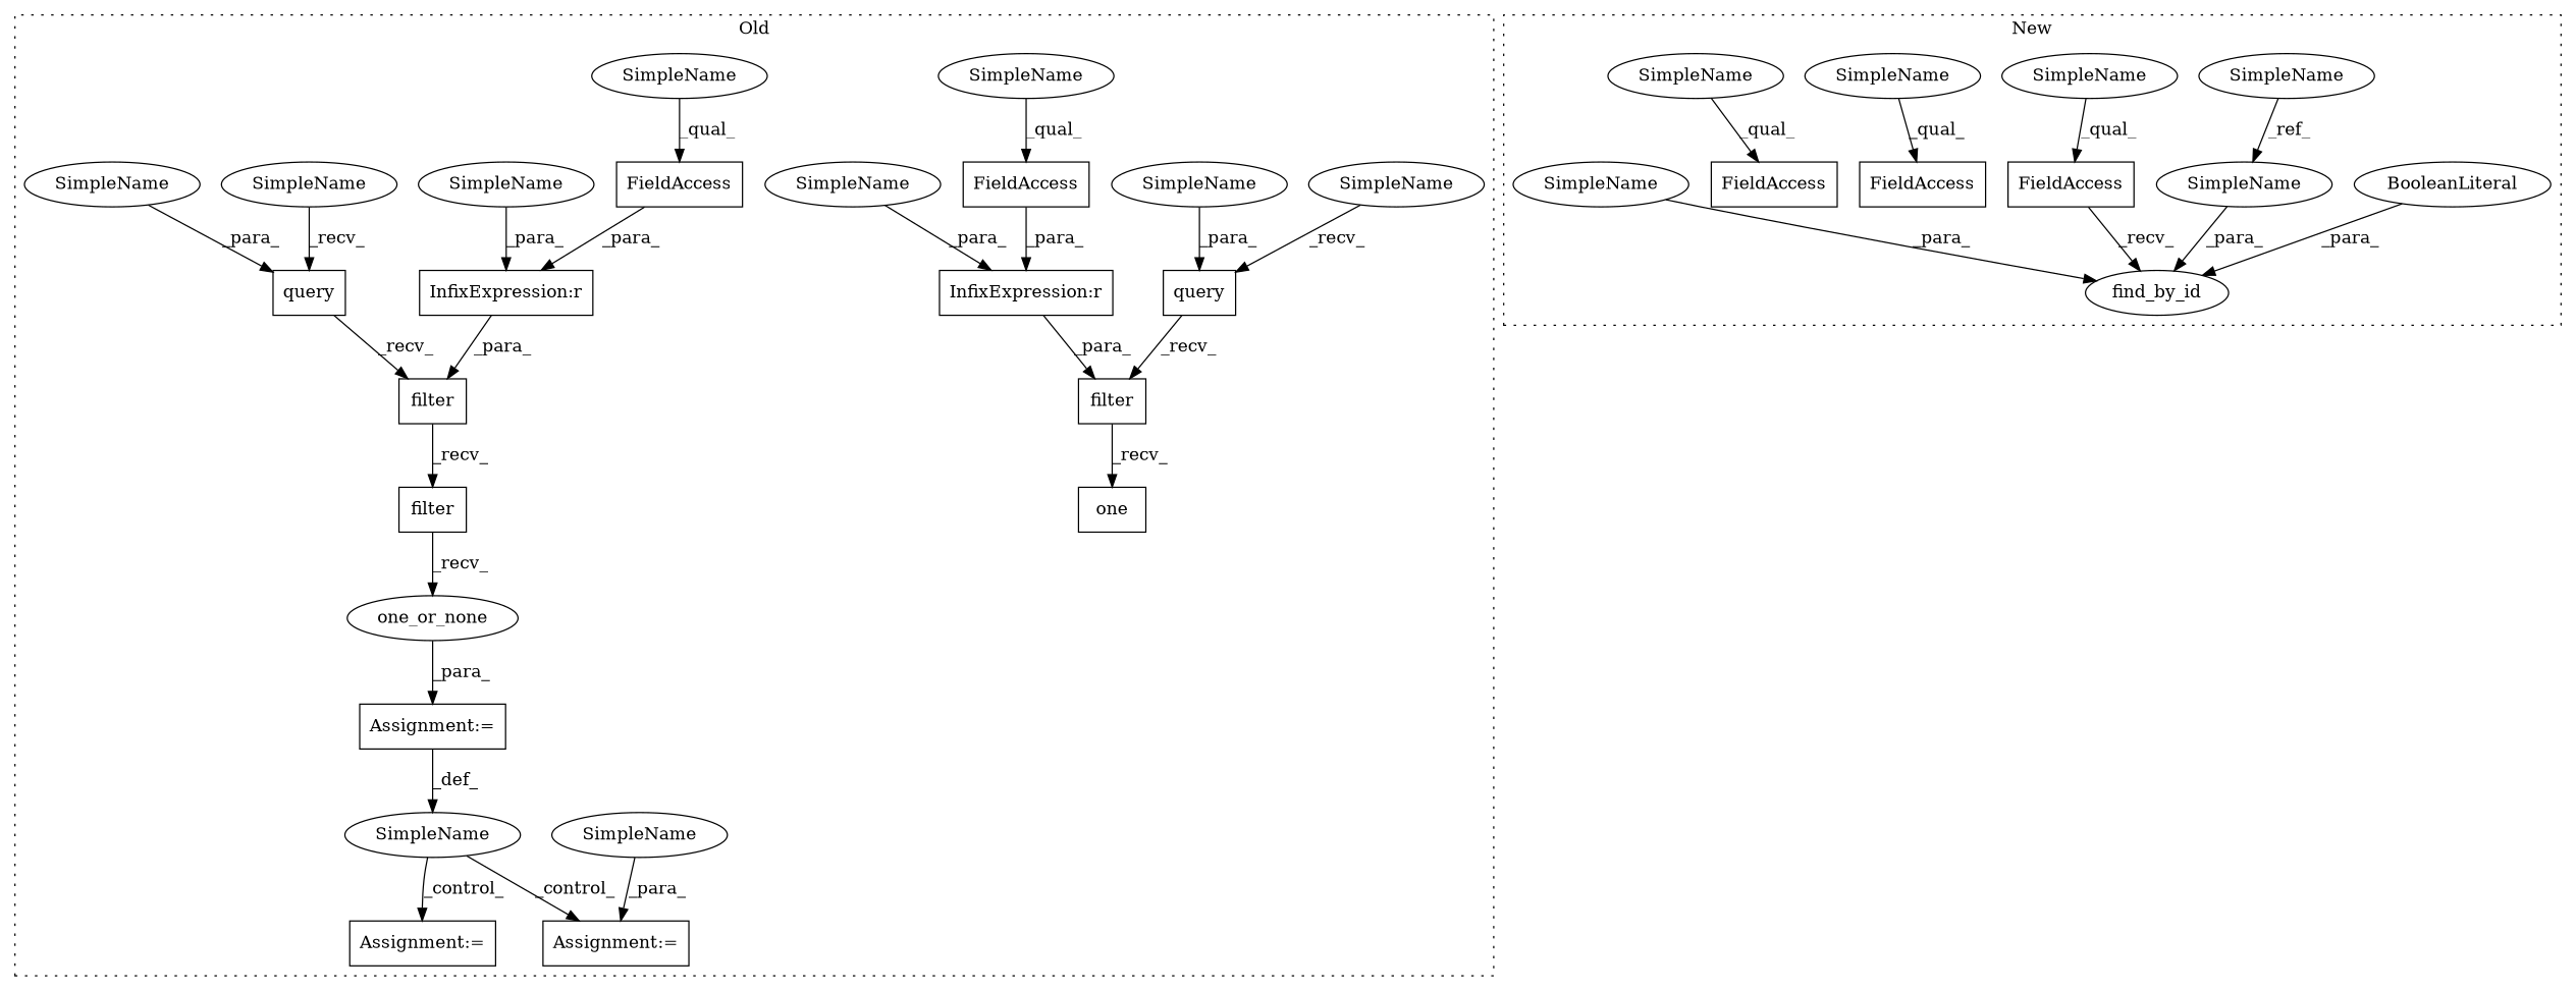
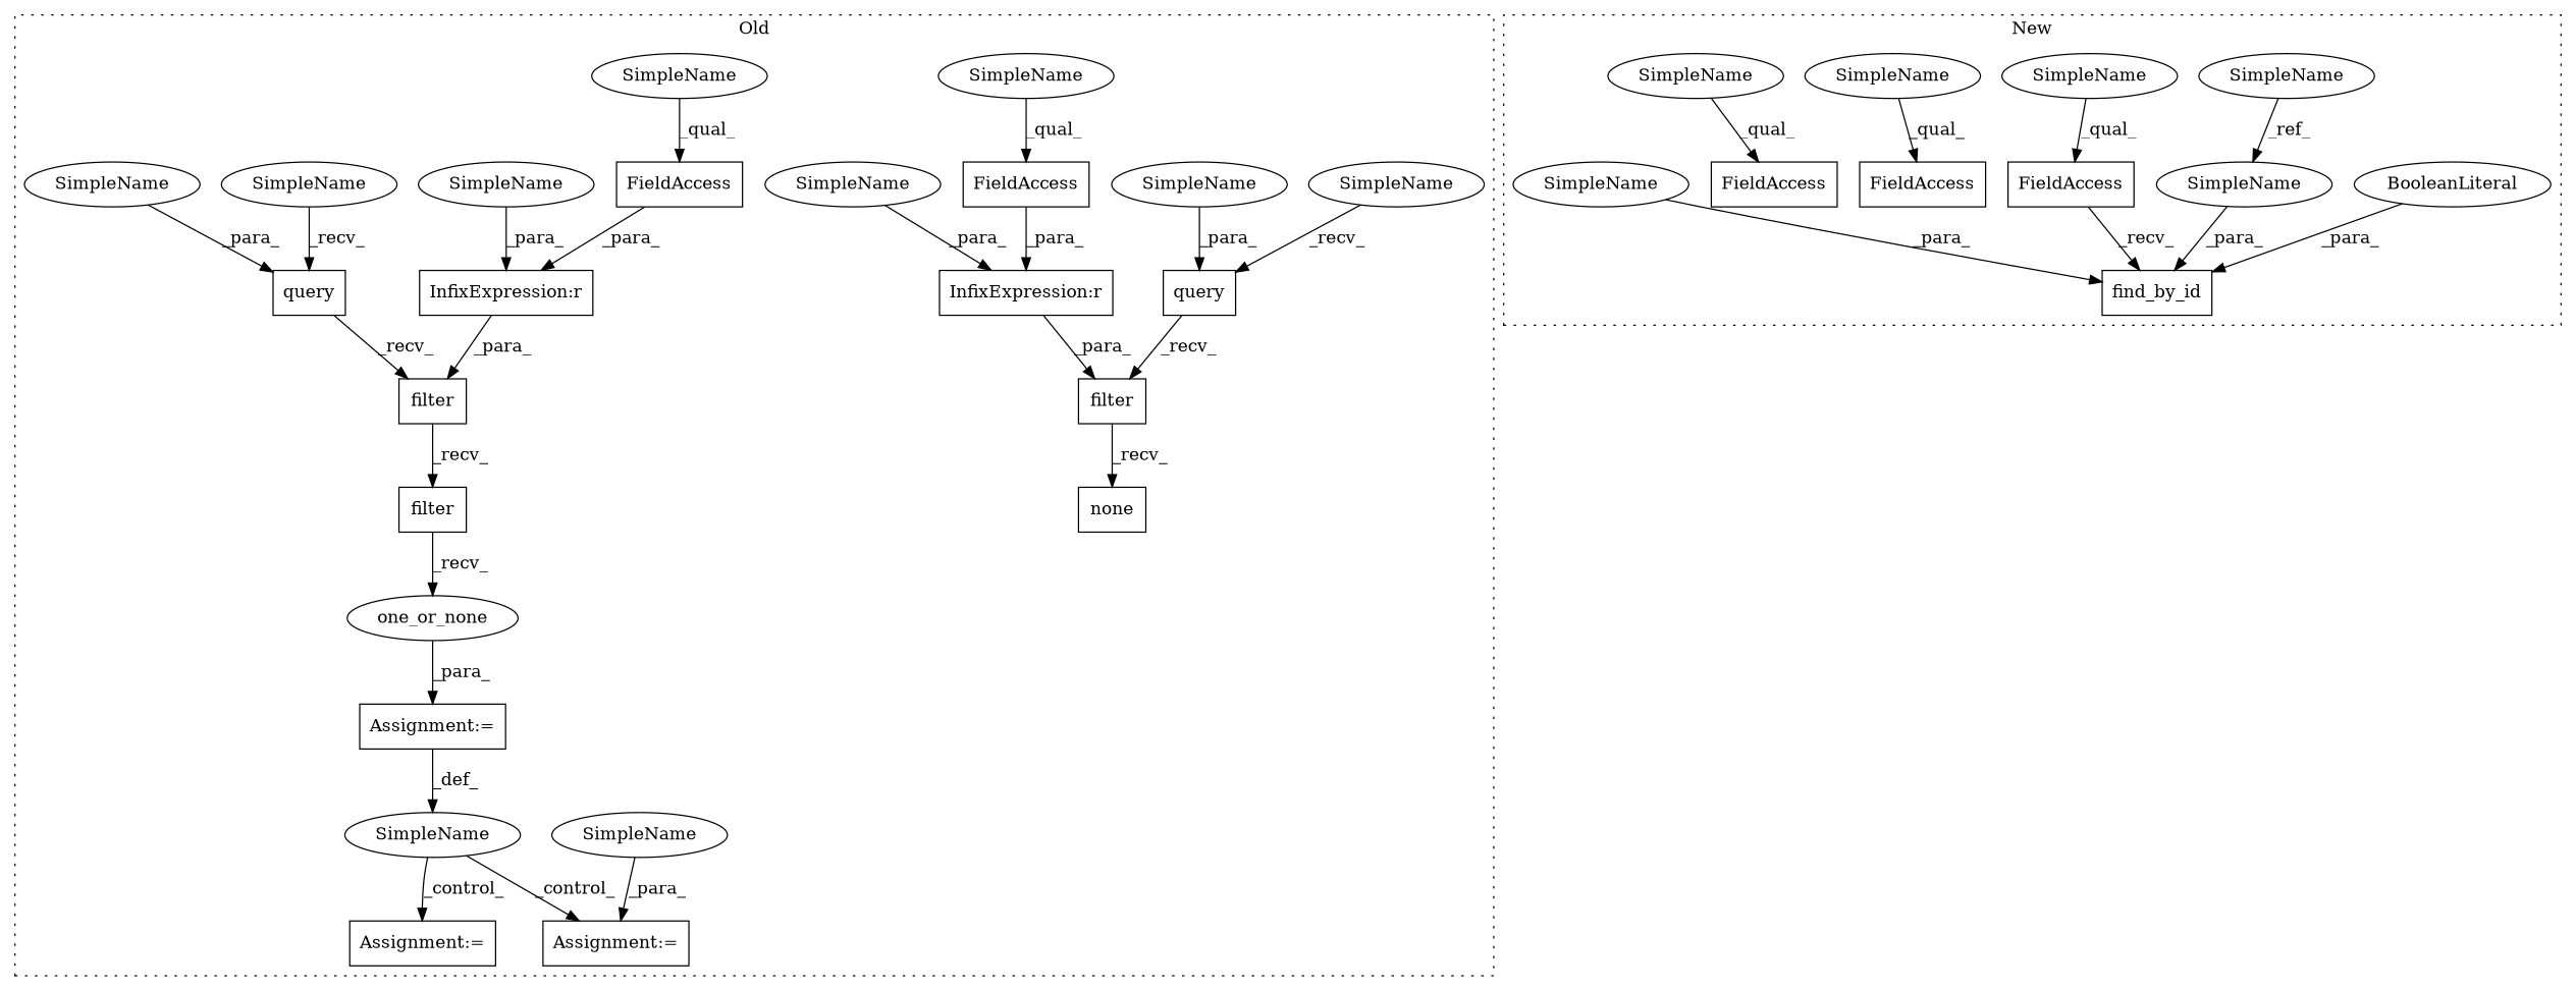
  digraph {
    node [a=42 l=7 s=9762 shape=ellipse]
    n1 [a=32 l=13 label=one_or_none s=9859]
    n2 [a=32 l="6,1" label=query s="9732,9753" shape=box]
    n3 [a=32 l="7,1" label=filter s="9755,9798" shape=box]
    n4 [a=27 l=4 label="InfixExpression:r" s=9786 shape=box]
    n5 [a=22 l=24 label=FieldAccess shape=box]
    n6 [a=7 l=1 label="Assignment:=" s=9723 shape=box]
    n7 [a=27 l=4 label="InfixExpression:r" s=9490 shape=box]
-   n8 [a=32 l=5 label=one s=9701 shape=box]
+   n8 [a=32 l=5 label=none s=9701 shape=box]
    n9 [a=32 l="6,1" label=query s="9446,9462" shape=box]
    n10 [a=32 l="7,1" label=filter s="9800,9857" shape=box]
    n11 [a=22 l=19 label=FieldAccess s=9471 shape=box]
    n12 [a=32 l="7,1" label=filter s="9464,9502" shape=box]
    n13 [a=7 l=1 label="Assignment:=" s=10157 shape=box]
    n14 [label=SimpleName l="" s=""]
    n15 [a=7 l=1 label="Assignment:=" s=10039 shape=box]
    n16 [label=SimpleName s=9724]
    n17 [label=SimpleName s=9438]
    n18 [l=10 label=SimpleName s=9452]
    n19 [l=10 label=SimpleName s=9471]
    n20 [l=8 label=SimpleName s=10040]
    n21 [l=8 label=SimpleName s=9790]
    n22 [l=8 label=SimpleName s=9494]
    n23 [l=15 label=SimpleName s=9738]
    n24 [l=15 label=SimpleName]
-   n25 [a=32 l="11,1" label=find_by_id s="5197,5230"]
+   n25 [a=32 l="11,1" label=find_by_id s="5197,5230" shape=box]
    n26 [a=9 l=5 label=BooleanLiteral s=5225]
    n27 [a=22 l=17 label=FieldAccess s=5179 shape=box]
    n28 [label=SimpleName s=5138]
    n29 [a=22 l=22 label=FieldAccess s=5363 shape=box]
    n30 [a=22 l=34 label=FieldAccess s=5256 shape=box]
    n31 [label=SimpleName s=5217]
    n32 [l=6 label=SimpleName s=5179]
    n33 [l=6 label=SimpleName s=5256]
    n34 [l=6 label=SimpleName s=5363]
    n35 [l=8 label=SimpleName s=5208]
    subgraph cluster_1 {
      label=Old
      style=dotted
      n1
      n2
      n3
      n4
      n5
      n6
      n7
      n8
      n9
      n10
      n11
      n12
      n13
      n14
      n15
      n16
      n17
      n18
      n19
      n20
      n21
      n22
      n23
      n24
    }
    subgraph cluster_2 {
      label=New
      style=dotted
      n25
      n26
      n27
      n28
      n29
      n30
      n31
      n32
      n33
      n34
      n35
    }
    n1 -> n6 [label=_para_]
    n2 -> n3 [label=_recv_]
    n3 -> n10 [label=_recv_]
    n4 -> n3 [label=_para_]
    n5 -> n4 [label=_para_]
    n6 -> n14 [label=_def_]
    n7 -> n12 [label=_para_]
    n9 -> n12 [label=_recv_]
    n10 -> n1 [label=_recv_]
    n11 -> n7 [label=_para_]
    n12 -> n8 [label=_recv_]
    n14 -> n13 [label=_control_]
    n14 -> n15 [label=_control_]
    n16 -> n2 [label=_recv_]
    n17 -> n9 [label=_recv_]
    n18 -> n9 [label=_para_]
    n19 -> n11 [label=_qual_]
    n20 -> n15 [label=_para_]
    n21 -> n4 [label=_para_]
    n22 -> n7 [label=_para_]
    n23 -> n2 [label=_para_]
    n24 -> n5 [label=_qual_]
    n26 -> n25 [label=_para_]
    n27 -> n25 [label=_recv_]
    n28 -> n31 [label=_ref_]
    n31 -> n25 [label=_para_]
    n32 -> n27 [label=_qual_]
    n33 -> n30 [label=_qual_]
    n34 -> n29 [label=_qual_]
    n35 -> n25 [label=_para_]
  }
